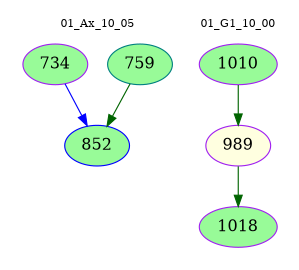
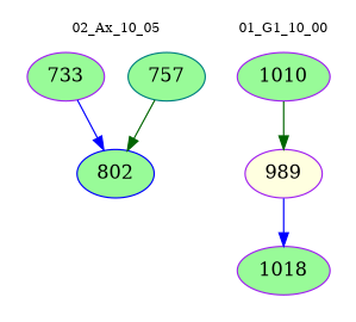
  digraph {
    node [color=purple fillcolor=palegreen style=filled]
    edge [color=darkgreen]
-   n1 [color=teal label=759]
-   n2 [label=734]
-   n3 [color=blue label=852]
+   n1 [color=teal label=757]
+   n2 [label=733]
+   n3 [color=blue label=802]
    n4 [label=1010]
    n5 [fillcolor=lightyellow label=989]
    n6 [label=1018]
    subgraph cluster_1 {
      color=white
      fontsize=10
-     label="01_Ax_10_05"
+     label="02_Ax_10_05"
      n1
      n2
      n3
    }
    subgraph cluster_2 {
      color=white
      fontsize=10
      label="01_G1_10_00"
      n4
      n5
      n6
    }
    n1 -> n3
    n2 -> n3 [color=blue]
    n4 -> n5
-   n5 -> n6
+   n5 -> n6 [color=blue]
  }
